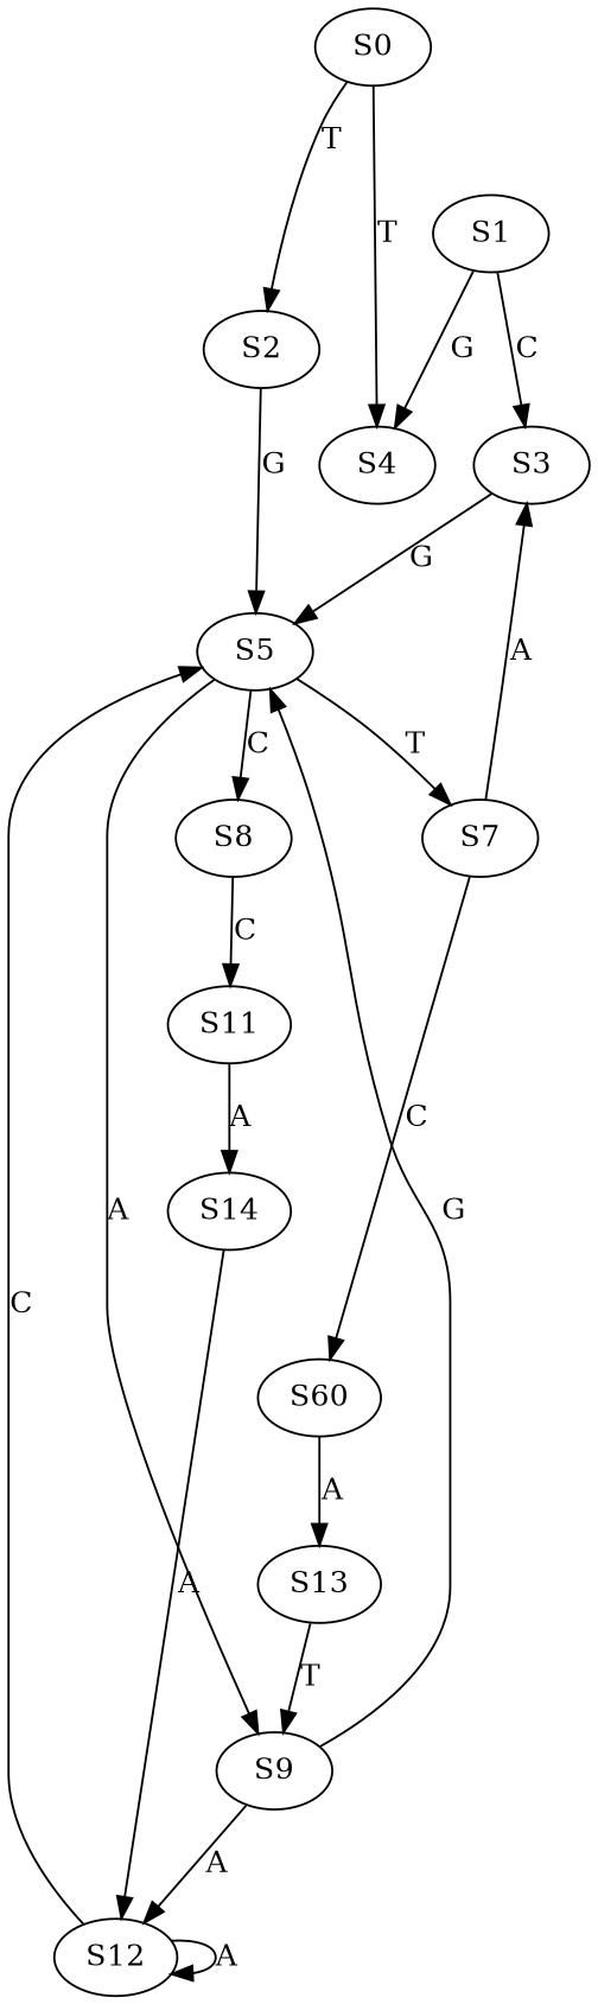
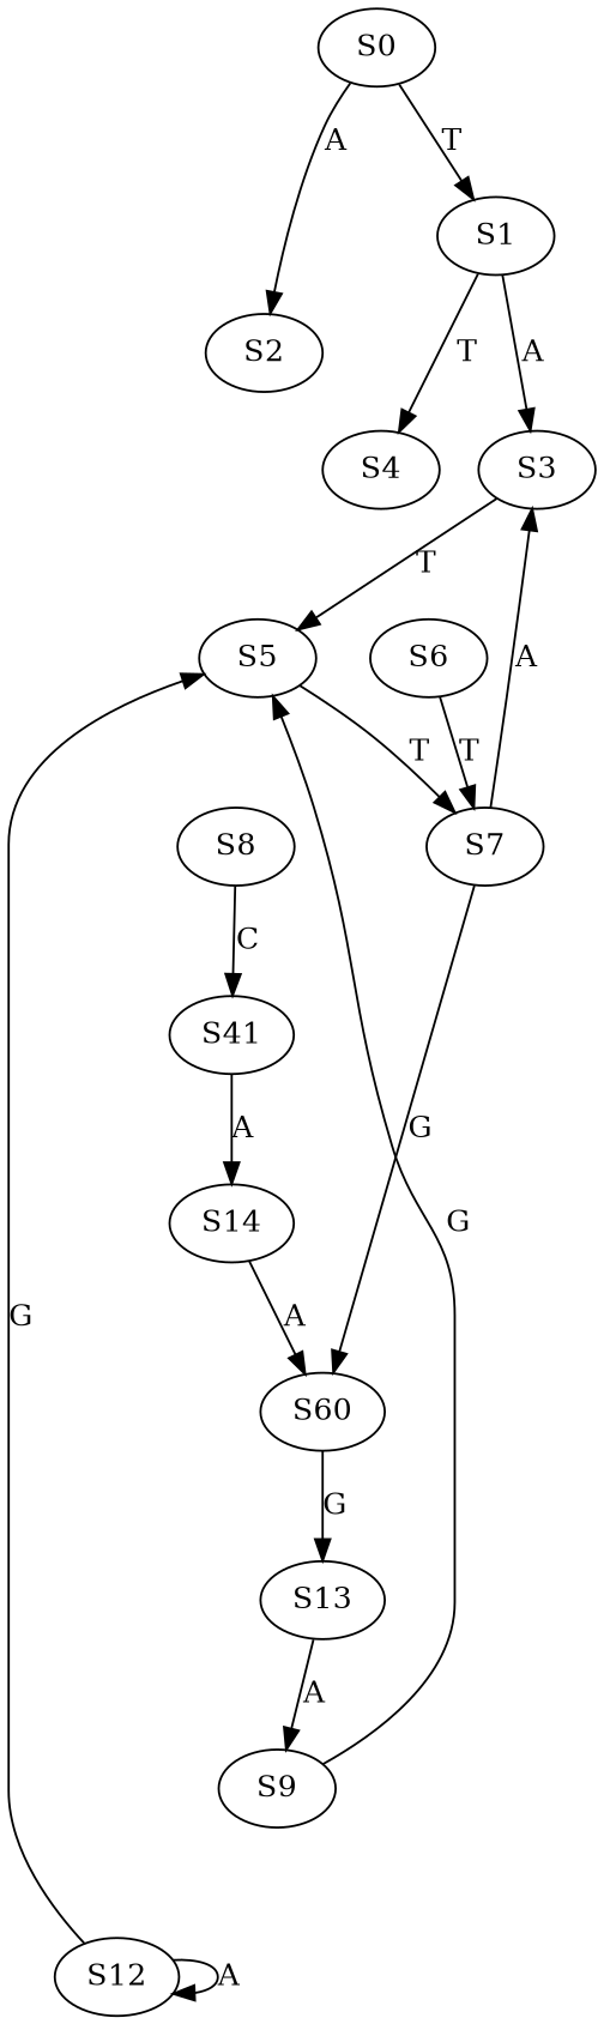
  strict digraph {
    S0
    S1
    S2
    S3
    S4
    S5
    S7
    S8
    S9
+   S6
    n11 [label=S60]
-   S11
+   S11 [label=S41]
    S12
    S13
    S14
-   S0 -> S4 [label=T]
-   S0 -> S2 [label=T]
-   S1 -> S3 [label=C]
-   S1 -> S4 [label=G]
-   S2 -> S5 [label=G]
-   S3 -> S5 [label=G]
+   S0 -> S1 [label=T]
+   S0 -> S2 [label=A]
+   S1 -> S3 [label=A]
+   S1 -> S4 [label=T]
+   S3 -> S5 [label=T]
    S5 -> S7 [label=T]
-   S5 -> S8 [label=C]
-   S5 -> S9 [label=A]
    S7 -> S3 [label=A]
-   S7 -> n11 [label=C]
+   S7 -> n11 [label=G]
    S8 -> S11 [label=C]
    S9 -> S5 [label=G]
-   S9 -> S12 [label=A]
-   n11 -> S13 [label=A]
+   S6 -> S7 [label=T]
+   n11 -> S13 [label=G]
    S11 -> S14 [label=A]
-   S12 -> S5 [label=C]
+   S12 -> S5 [label=G]
    S12 -> S12 [label=A]
-   S13 -> S9 [label=T]
-   S14 -> S12 [label=A]
+   S13 -> S9 [label=A]
+   S14 -> n11 [label=A]
  }
